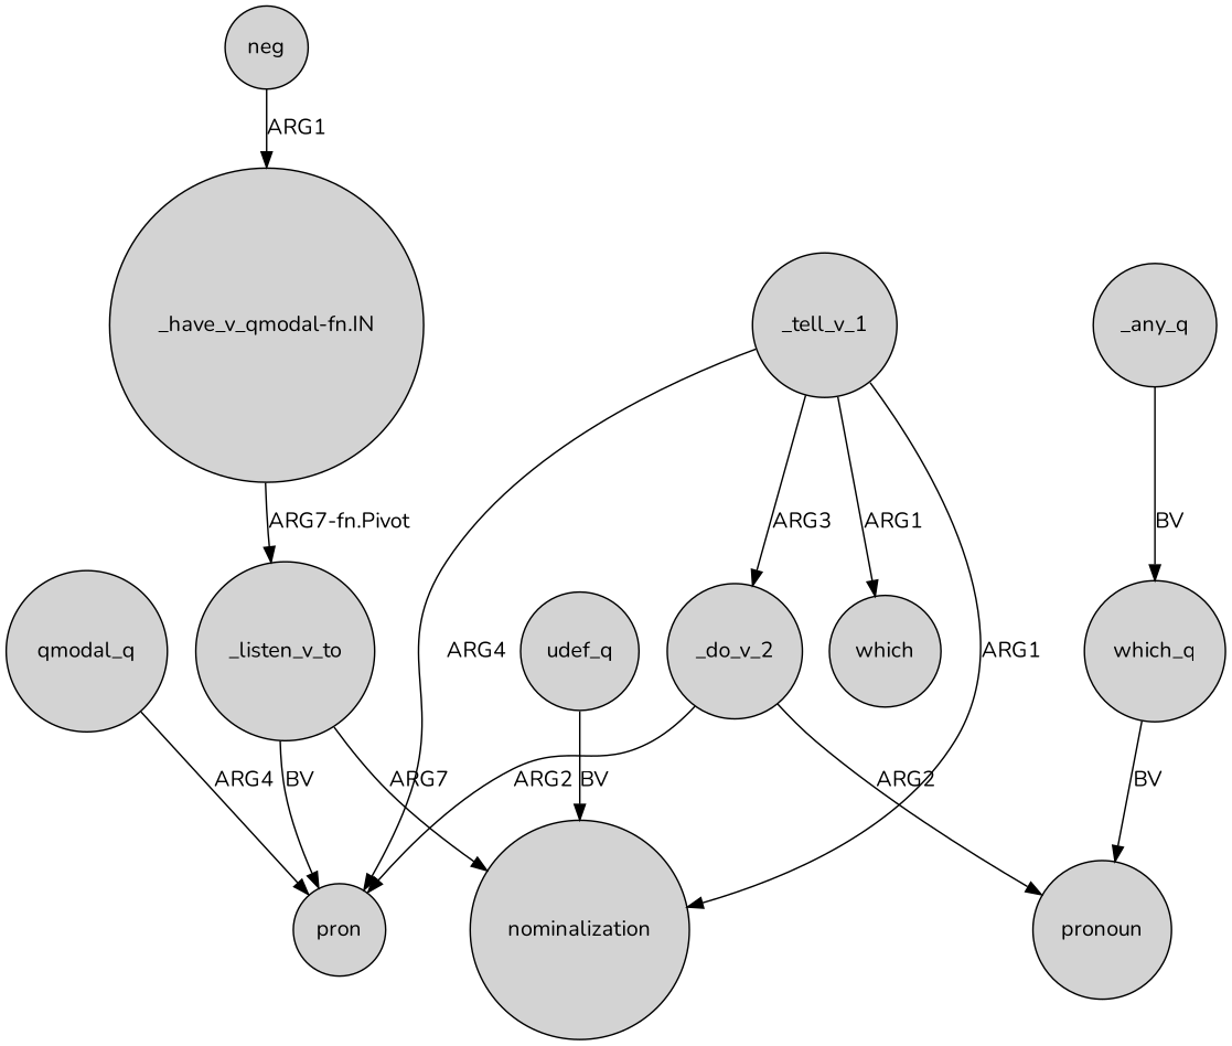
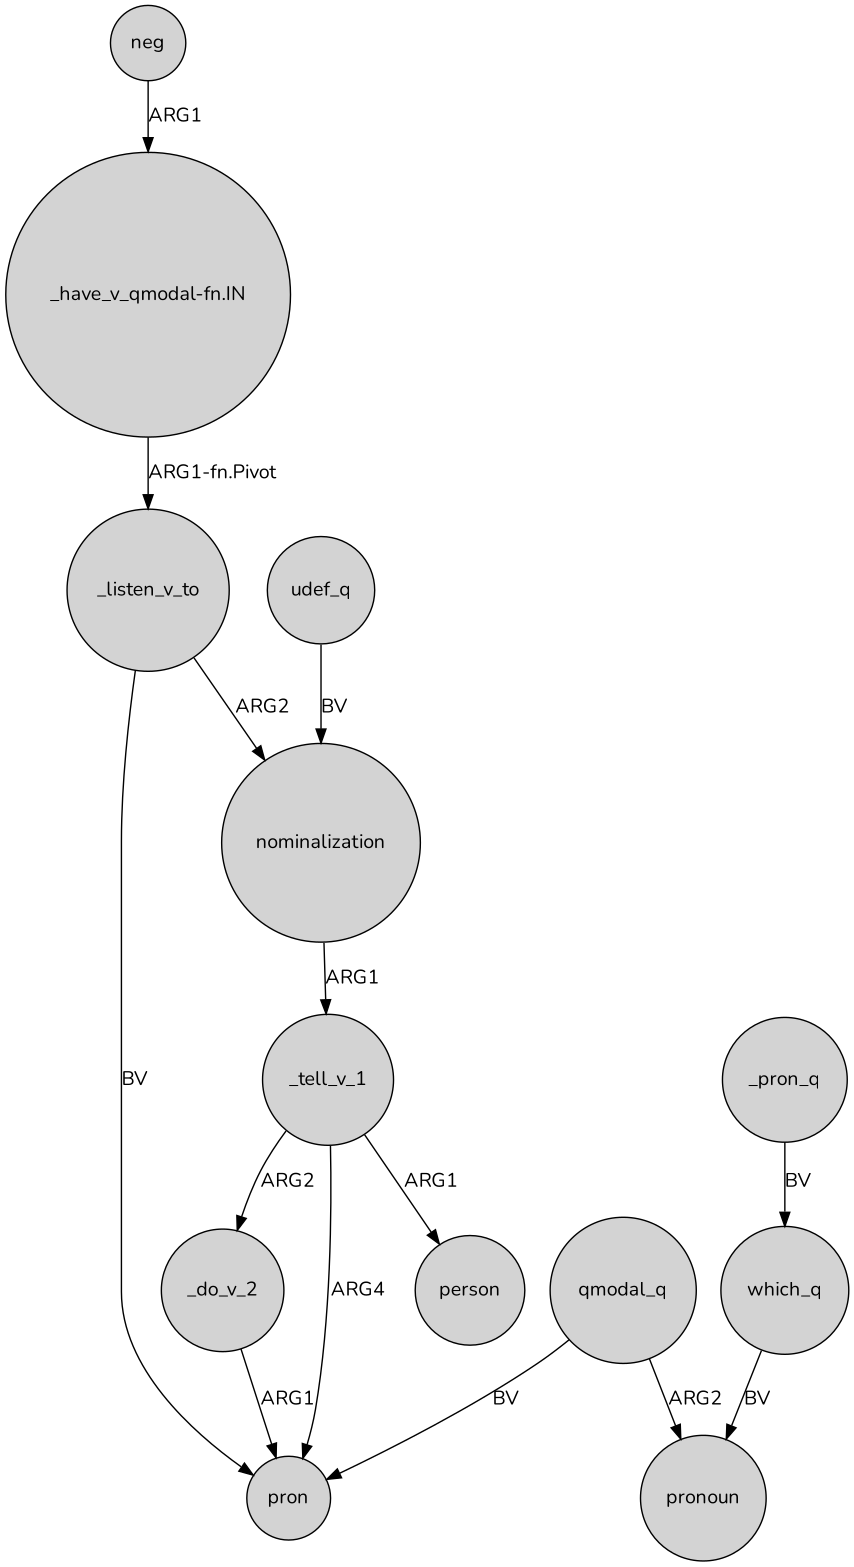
  digraph {
    fontname=Nunito
    node [fontname=Nunito shape=circle style=filled]
    edge [fontname=Nunito]
    n1 [label=_do_v_2]
    _tell_v_1
    pron
-   person [label=which]
+   person
    n5 [label=pronoun]
-   _any_q
+   _any_q [label=_pron_q]
    which_q
    neg
    "_have_v_qmodal-fn.IN"
    _listen_v_to
    nominalization
    udef_q
    n13 [label=qmodal_q]
-   n1 -> pron [label=ARG2]
-   n1 -> n5 [label=ARG2]
-   _tell_v_1 -> n1 [label=ARG3]
+   n1 -> pron [label=ARG1]
+   n13 -> n5 [label=ARG2]
+   _tell_v_1 -> n1 [label=ARG2]
    _tell_v_1 -> pron [label=ARG4]
    _tell_v_1 -> person [label=ARG1]
    _any_q -> which_q [label=BV]
    which_q -> n5 [label=BV]
    neg -> "_have_v_qmodal-fn.IN" [label=ARG1]
-   "_have_v_qmodal-fn.IN" -> _listen_v_to [label="ARG7-fn.Pivot"]
+   "_have_v_qmodal-fn.IN" -> _listen_v_to [label="ARG1-fn.Pivot"]
    _listen_v_to -> pron [label=BV]
-   _listen_v_to -> nominalization [label=ARG7]
-   _tell_v_1 -> nominalization [label=ARG1]
+   _listen_v_to -> nominalization [label=ARG2]
+   nominalization -> _tell_v_1 [label=ARG1]
    udef_q -> nominalization [label=BV]
-   n13 -> pron [label=ARG4]
+   n13 -> pron [label=BV]
  }
